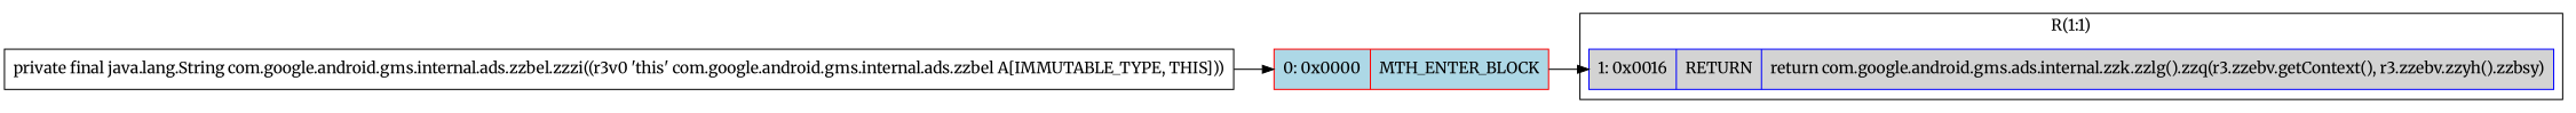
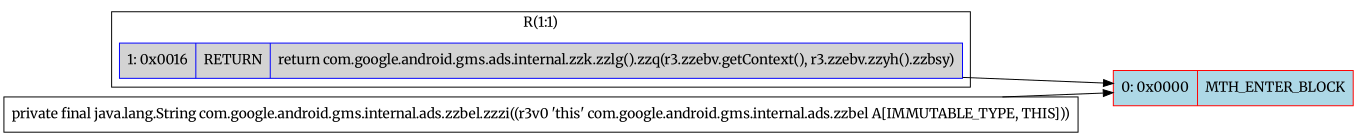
  digraph {
    rankdir=LR
    fontname=Merriweather
    node [shape=record style=filled fontname=Merriweather]
    edge [fontname=Merriweather]
    n1 [color=blue label="{1\:\ 0x0016|RETURN\l|return com.google.android.gms.ads.internal.zzk.zzlg().zzq(r3.zzebv.getContext(), r3.zzebv.zzyh().zzbsy)\l}" fillcolor=lightgrey]
    n2 [color=red label="{0\:\ 0x0000|MTH_ENTER_BLOCK\l}" fillcolor=lightblue]
    n3 [label="{private final java.lang.String com.google.android.gms.internal.ads.zzbel.zzzi((r3v0 'this' com.google.android.gms.internal.ads.zzbel A[IMMUTABLE_TYPE, THIS])) }" fillcolor=white]
    subgraph cluster_1 {
      label="R(1:1)"
      n1
    }
-   n2 -> n1
+   n1 -> n2
    n3 -> n2
  }
